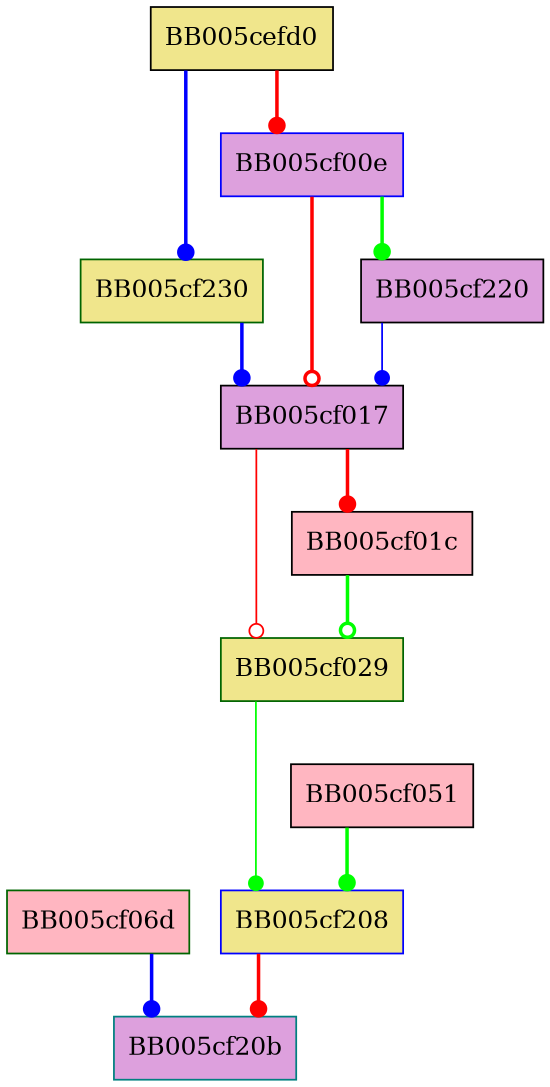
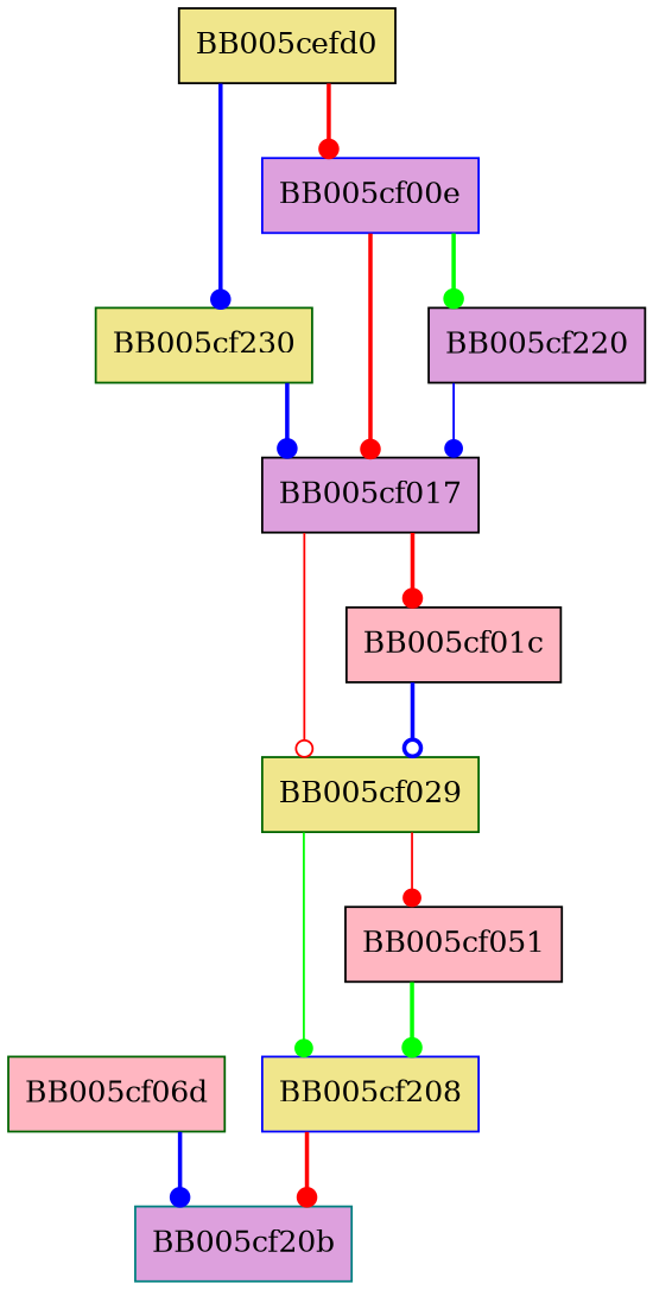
  digraph {
    splines=ortho
    node [color=black fillcolor=khaki shape=box style=filled]
    edge [arrowhead=dot color=red style=bold]
    BB005cf230 [color=darkgreen]
    BB005cefd0
    BB005cf00e [color=blue fillcolor=plum]
    BB005cf017 [fillcolor=plum]
    BB005cf220 [fillcolor=plum]
    BB005cf029 [color=darkgreen]
    BB005cf01c [fillcolor=lightpink]
    BB005cf208 [color=blue]
    BB005cf051 [fillcolor=lightpink]
    BB005cf20b [color=teal fillcolor=plum]
    BB005cf06d [color=darkgreen fillcolor=lightpink]
    BB005cf230 -> BB005cf017 [color=blue]
    BB005cefd0 -> BB005cf230 [color=blue]
    BB005cefd0 -> BB005cf00e
-   BB005cf00e -> BB005cf017 [arrowhead=odot]
+   BB005cf00e -> BB005cf017
    BB005cf00e -> BB005cf220 [color=green]
    BB005cf017 -> BB005cf029 [arrowhead=odot style=solid]
    BB005cf017 -> BB005cf01c
    BB005cf220 -> BB005cf017 [color=blue style=solid]
    BB005cf029 -> BB005cf208 [color=green style=solid]
-   BB005cf01c -> BB005cf029 [arrowhead=odot color=green]
+   BB005cf029 -> BB005cf051 [style=solid]
+   BB005cf01c -> BB005cf029 [arrowhead=odot color=blue]
    BB005cf208 -> BB005cf20b
    BB005cf051 -> BB005cf208 [color=green]
    BB005cf06d -> BB005cf20b [color=blue]
  }
